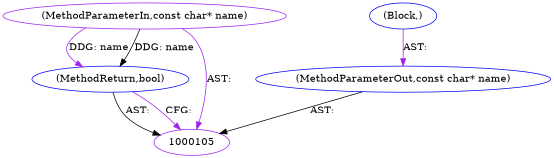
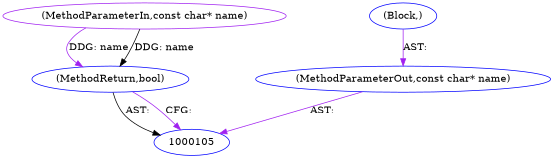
  digraph {
    node [color=blue]
    edge [color=purple]
    n1 [label="(MethodReturn,bool)"]
-   1000105 [color=purple]
+   1000105
    n3 [color=purple label="(MethodParameterIn,const char* name)"]
    n4 [label="(MethodParameterOut,const char* name)"]
    n5 [label="(Block,)"]
    n1 -> 1000105 [color=black label="AST: "]
    n1 -> 1000105 [label="CFG: "]
    n3 -> n1 [label="DDG: name"]
    n3 -> n1 [color=black label="DDG: name"]
-   n3 -> 1000105 [label="AST: "]
-   n4 -> 1000105 [color=black label="AST: "]
+   n4 -> 1000105 [label="AST: "]
    n5 -> n4 [label="AST: "]
  }
